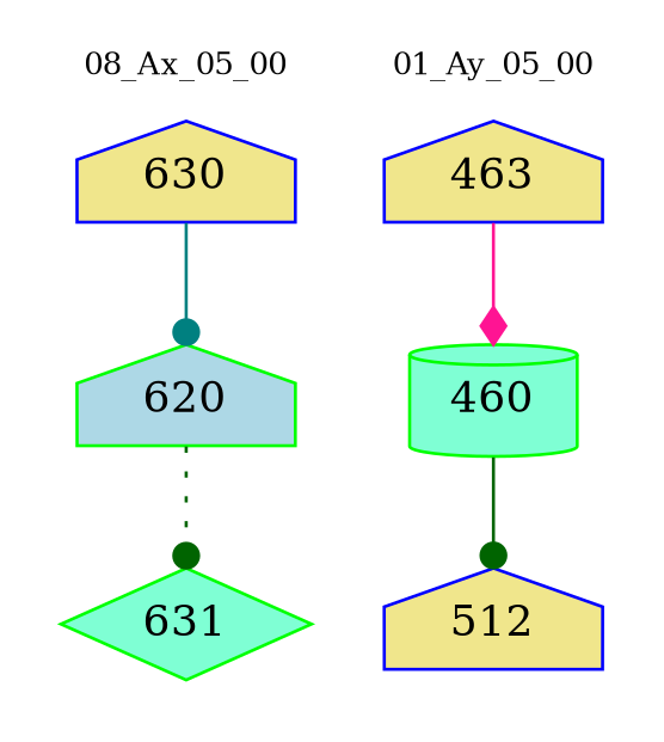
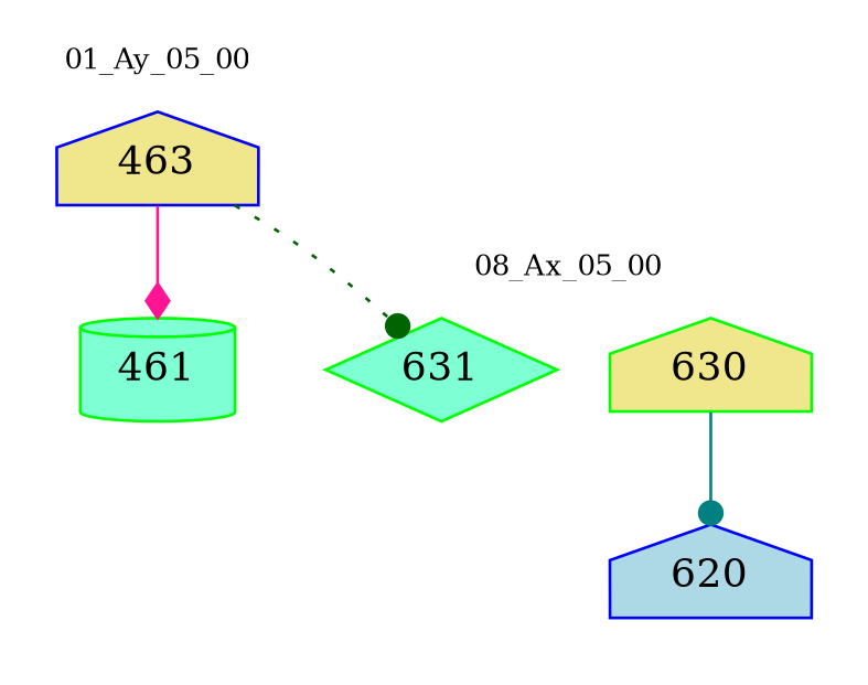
  digraph {
    node [color=blue fillcolor=khaki shape=house style=filled]
    edge [arrowhead=dot color=darkgreen style=solid]
-   n1 [label=630]
-   n2 [color=green fillcolor=lightblue label=620]
+   n1 [color=green label=630]
+   n2 [fillcolor=lightblue label=620]
    n3 [color=green fillcolor=aquamarine label=631 shape=diamond]
    n4 [label=463]
-   n5 [color=green fillcolor=aquamarine label=460 shape=cylinder]
-   n6 [label=512]
+   n5 [color=green fillcolor=aquamarine label=461 shape=cylinder]
    subgraph cluster_1 {
      color=white
      fontsize=10
      label="08_Ax_05_00"
      n1
      n2
      n3
    }
    subgraph cluster_2 {
      color=white
      fontsize=10
      label="01_Ay_05_00"
      n4
      n5
-     n6
    }
    n1 -> n2 [color=teal]
-   n2 -> n3 [style=dotted]
+   n4 -> n3 [style=dotted]
    n4 -> n5 [arrowhead=diamond color=deeppink]
-   n5 -> n6
  }
